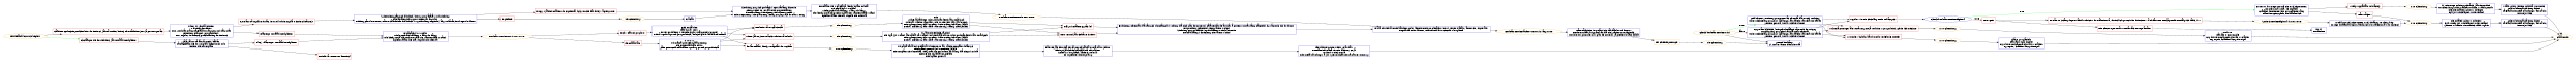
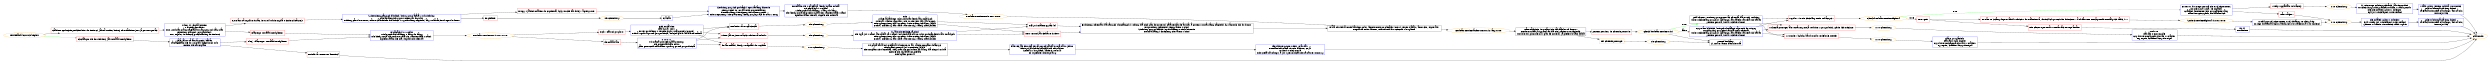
  digraph {
    rankdir=LR
    node [color=blue shape=box]
    "LettieRank4Convo3 begins." [color=orange shape=""]
    n2 [color=red label="Całkiem spokojnie podchodzisz do śmierci, jak na osobę, której obowiązkiem jest ją powstrzymać."]
    n3 [color=red label="Chciałbym się dowiedzieć, jak zostałaś medykiem."]
    n4 [label="Mhm, sí, chyba jestem \nZ dwóch powodów \nUno, podczas pracy La Flaca towarzyszy mi cały czas \nJesteśmy starymi \"przyjaciółmi\" \nDos, myślę, że inaczej podchodzimy do śmierci"]
    n5 [label="Jaja, jak to ta łatwa część, babas \nZaciągnęłam się do wojska i kiepsko mi szło \nPotem się nauczyłam"]
    n6 [color=red label="Co masz na myśli mówiąc, że twoi ludzie myślą o śmierci inaczej?"]
    n7 [color=red label="Dlaczego zostałaś medykiem?"]
    n8 [color=red label="Okej, *dlaczego* zostałaś medykiem?"]
    n9 [color=red label="Dzięki za rozmowę. [Koniec]"]
    n10 [label="Świętujemy naszych bliskich, którzy powracają w odwiedziny \nZapraszamy ich z powrotem raz do roku \nRobimy pan de muerto, nasze calaveritas de azúcar i wystawiamy nagietki, aby wskazać im drogę do domu"]
    n11 [label="Mi papá był w wojsku \nWiele podróżowaliśmy, z bazy do bazy \nAle kiedy moja tía pochorowała się, zamieszkała z nami \nOpiekowałam się nią, dopóki nie odeszła"]
    "Chat ends." [color=orange shape=""]
    n13 [color=red label="Trupy, z jakimi miałem do czynienia, były trochę bardziej... agresywne."]
    n14 [color=red label="To piękne."]
    n15 [color=orange label="Boolean LettieAunt is now true." shape=""]
    n16 [label="Siedzimy przy ich grobach i opowiadamy historie \nJemy z nimi to, co dla nich przynieśliśmy \nRozmawiamy i śmiejemy się razem z nimi \nNie szepczemy i nie płaczemy, kiedy przybywają do nas w nocy"]
    n17 [color=orange label="+5 Chemistry" shape=""]
    n18 [color=red label="Och... Tak mi przykro."]
    n19 [color=red label="Ile miałaś lat?"]
    n20 [label="Poznałam się z La Flaca, kiedy byłam młoda \nMi papá był w wojsku \nWiele podróżowaliśmy, z bazy do bazy \nAle kiedy moja tía pochorowała się, zamieszkała z nami \nOpiekowałam się nią, dopóki nie odeszła"]
    n21 [label=Gracias]
    n22 [label="Eeh, está bien \nTak bywa, ¿no? \nPrzez problemy z sercem było z nią gorzej i gorzej \nDobra wprawa przed przyszłością, kolejna para rąk dla mi mamá"]
    n23 [label="Z 10? 11 \nMi mamá potrzebowała pomocy \nNie przeszkadzało mi to \nJako pomocnik nabrałam wprawy przed przyszłością"]
    n24 [color=orange label="Boolean LettieAunt is now true." shape=""]
    n25 [color=red label="Tęsknisz za swoją ciocią?"]
    n26 [color=red label="Wiem jak to jest stracić rodzinę za młodu."]
    n27 [color=red label="Ile lat miałaś, kiedy wstąpiłaś do wojska?"]
    n28 [label="Mi tía odwiedza mnie każdego roku, klepie mnie po plecach i mówi \"Buen trabajo, amorcito, sigue así\" \nPoprawia mi to humor, nie zmusza do ucieczki z krzykiem"]
    n29 [color=orange label="+5 Chemistry" shape=""]
    n30 [color=orange label="+5 Chemistry" shape=""]
    n31 [color=orange label="+10 Chemistry" shape=""]
    n32 [color=orange label="Boolean LettieDiasdeMuertos is rany true." shape=""]
    n33 [label="Nie\nWidzę ją każdego roku podczas festiwalu zmarłych\n¡Mierda! Zanim zapytasz, nie, to nie jest tak, jak brzmi\nNie wykopujemy ich z grobów i nie czcimy ich dusz jajaja\nDobra, niektórzy tak robią - ale nie my, zależy skąd jesteś"]
    n34 [label="Sí, ale nie tęsknię za nimi\nNie żyją już z nami, ale nadal są z nami i odwiedzają nas co roku podczas festiwalu zmarłych.\nNie wykopujemy ich z grobów i nie czcimy ich dusz jajaja\nDobra, niektórzy tak robią - ale nie my, zależy skąd jesteś"]
    n35 [label="Mi papá kazał mi czekać aż skończę 20 lat, zanim mogłam dołączyć \nAle byłam gotowa już wcześniej jajaja \nNie mogłam się doczekać, żeby stać się powodem do dumy dla niego i mi tía\nCieszę się, że kazał mi czekać\nNie byłam gotowa"]
    n36 [label="Mam nadzieję, że pojawi się tak daleko od domu...\nBędę musiała przygotować dla niej papierowe nagietki\nMoże Artur pomoże mi z pan de muerto, ja piekę do bani jajaja"]
    n37 [color=red label="Uff. Już miałem pytać. lol"]
    n38 [color=red label="LOL! Brzmi jak ciekawe święto."]
    n39 [label="Patrzeć jak choroba serca powoli zabija twoją tía to jedno \nPatrzyć jak ludzie zabijają się nawzajem \nŚmierć w krzykach, śmierć we krwi \nTo zupełnie różne sprawy"]
+   n40 [color=red label="Jestem pewien, że chętnie pomoże."]
    n41 [color=orange label="Też chętnie pomogę."]
    n42 [label="Budujemy ofrendas dla naszych ukochanych i robimy dla nich pan de muerto i calaveritas de azúcar, a potem rozstawiamy nagietki, by zaprosić ich do domu \nPrzynosimy jedzenie i jemy razem z nimi \nSiedzimy przy grobach i opowiadamy o nich historie \nRozmawiamy i śmiejemy się razem z nimi"]
    n43 [label="Ale dobrze o tym wiesz, prawda? \nPoznałeś La Flaca równie dobrze, co ja \nA skoro o niej mowa\nNie czeka na nikogo, a już z pewnością nie na nasze rozmowy"]
    n44 [color=orange label="Check boolean LettieDuviri" shape=""]
    n45 [color=orange label="+5 Chemistry" shape=""]
    n46 [label="Jeśli chcesz, możemy przygotować ofrenda dla twojej rodziny\nMoże zechcieliby przyjść i zobaczyć, jak daleko zaszedł ich babas\nJestem pewna, że są z ciebie dumni"]
    n47 [label="Czy masz bliskich, których chciałbyś zaprosić do wizyty\nMoglibyśmy przygotować dla nich ofrenda\nMoże zechcieliby przyjść i zobaczyć, jak daleko zaszedł ich babas\nJestem pewna, że są z ciebie dumni"]
    n48 [label="Jesteś kochany \nSí, może razem nam się uda"]
    n49 [color=red label="W sumie... byłoby bardzo miło. Dziękuję, Lettie."]
    n50 [color=red label="Z chęcią pomogę, ale zostawmy moją rodzinę w przyszłości, gdzie ich miejsce."]
    n51 [color=red label="Myślę... że nie chcieliby mnie zobaczyć..."]
    n52 [color=orange label="+10 Chemistry" shape=""]
    n53 [color=orange label="+10 Chemistry" shape=""]
-   n54 [label="Check boolean LettieReligion4" shape=""]
+   n54 [color=orange label="Check boolean LettieReligion4" shape=""]
    n55 [label="Claro, przyjacielu \nTak jak o tym myślę \nCzy dusze mogą podróżować w czasie? \nQy, equis, czasami liczy się myśl"]
    n56 [label="Dobrze \nTak jak o tym myślę \nCzy dusze mogą podróżować w czasie? \nQy, equis, czasami liczy się myśl"]
    n57 [label="Przez to, do czego zmusił cię twój Xipe Totec \nTo nie twoja wina, że oszaleli \nCzasami konieczne jest przypalenie rany \nDałeś im spoczynek, nie zabiłeś ich"]
    n58 [color=red label="¿Por qué?"]
    n59 [color=red label="Wtedy wyglądało to inaczej."]
    n60 [color=red label="Masz rację..."]
    n61 [color=red label="Bo Pan ze Ściany doprowadził rodziców do szaleństwa, obrócił ich przeciwko dzieciom... a obdarzone mocą pustki musiały ich zabić, i...."]
    n62 [color=red label="Nie chcę o tym teraz rozmawiać. Przepraszam."]
    n63 [color=orange label="+10 Chemistry" shape=""]
    n64 [color=orange label="+10 Chemistry" shape=""]
    n65 [color=orange label="Śmierć LettieReligion4 is now true." shape=""]
    n66 [label="Ay, sí \nRozumiem"]
    n67 [label="Sí, nie mogę sobie wyobrazić, jak się czułeś \nMusieć skrzywdzić własną rodzinę w taki sposób \nAle nie miałeś wyboru, solecito \nByli już wściekłymi zwierzętami"]
    n68 [label="Nie miałeś wyboru, solecito \nByli wtedy już wściekłymi zwierzętami\nI jestem w stanie zrozumieć *taki* wybór"]
    n69 [label="Zrobił to twój Xipe Totec, twój obdarty ze skóry bóg \nTo jego działania doprowadziły ich do szaleństwa i do śmierci"]
    n70 [label="I taki wybór jestem zdolna zrozumieć \nAle to historia na inny dzień \nLa Flaca nie czeka na nikogo, ani na nic\nMuszę już iść"]
    n71 [label="Ale to historia na inny dzień \nLa Flaca nie czeka na nikogo, ani na nic\nMuszę już iść"]
    "LettieRank4Convo3 begins." -> n2
    "LettieRank4Convo3 begins." -> n3 [color=green]
    n2 -> n4
    n3 -> n5
    n4 -> n6
    n4 -> n7
    n5 -> n8
    n5 -> n9
    n6 -> n10
    n7 -> n11
    n8 -> n11
+   n9 -> "Chat ends."
    n10 -> n13
    n10 -> n14
    n11 -> n15
    n13 -> n16
    n14 -> n17
    n15 -> n18
    n15 -> n19
    n16 -> n20
    n17 -> n21
    n18 -> n22
    n19 -> n23
    n20 -> n24
    n21 -> n16
    n22 -> n25
    n22 -> n26
    n22 -> n27
    n23 -> n25
    n23 -> n26
    n23 -> n27
    n24 -> n28
    n25 -> n29
    n26 -> n30
    n27 -> n31
    n28 -> n32
    n29 -> n33
    n30 -> n34
    n31 -> n35
    n32 -> n36
    n33 -> n37
    n33 -> n38
    n34 -> n37
    n34 -> n38
    n35 -> n39
+   n36 -> n40
    n36 -> n41
    n37 -> n42
    n38 -> n42
    n39 -> n43
+   n40 -> n44
    n41 -> n45
    n42 -> n28
    n43 -> "Chat ends."
    n44 -> n46 [color=green label=true]
    n44 -> n47 [color=brown label=false]
    n44 -> n48
    n45 -> n48
    n46 -> n49
    n46 -> n50
    n46 -> n51
    n47 -> n49
    n47 -> n50
    n47 -> n51
    n49 -> n52
    n50 -> n53
    n51 -> n54
    n52 -> n55
    n53 -> n56
    n54 -> n57 [color=green label=true]
    n54 -> n58 [color=brown label=true]
    n55 -> "Chat ends."
    n56 -> "Chat ends."
    n57 -> n59
    n57 -> n60
    n58 -> n61
    n58 -> n62
    n59 -> n63
    n60 -> n64
    n61 -> n65
    n62 -> n66
    n63 -> n67
    n64 -> n68
    n65 -> n69
+   n66 -> "Chat ends."
    n67 -> n70
    n68 -> n71
    n69 -> n64
    n70 -> "Chat ends."
    n71 -> "Chat ends."
  }
